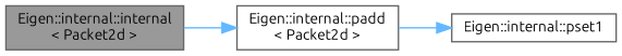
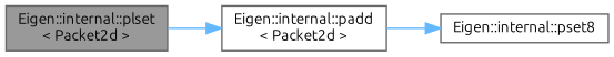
  digraph {
    fontname=Ubuntu
    rankdir=LR
    node [color=grey40 fillcolor=white fontname=Ubuntu fontsize=10 shape=box style=filled]
    edge [color=steelblue1 fontname=Ubuntu fontsize=10 labelfontname=Helvetica labelfontsize=10 style=solid]
-   n1 [color=gray40 fillcolor=grey60 fontcolor=black height=0.2 label="Eigen::internal::internal\l\< Packet2d \>" width=0.4]
+   n1 [color=gray40 fillcolor=grey60 fontcolor=black height=0.2 label="Eigen::internal::plset\l\< Packet2d \>" width=0.4]
    n2 [height=0.2 label="Eigen::internal::padd\l\< Packet2d \>" width=0.4]
-   n3 [height=0.2 label="Eigen::internal::pset1" width=0.4]
+   n3 [height=0.2 label="Eigen::internal::pset8" width=0.4]
    n1 -> n2
    n2 -> n3
  }
